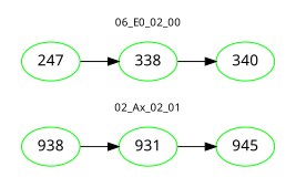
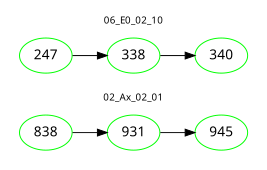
  digraph {
    fontname="Noto Sans"
    rankdir=LR
    node [color=green fontname="Noto Sans"]
    edge [color=black fontname="Noto Sans"]
-   n1 [label=938]
+   n1 [label=838]
    n2 [label=931]
    n3 [label=945]
    n4 [label=247]
    n5 [label=338]
    n6 [label=340]
    subgraph cluster_1 {
      color=white
      fontsize=10
      label="02_Ax_02_01"
      n1
      n2
      n3
    }
    subgraph cluster_2 {
      color=white
      fontsize=10
-     label="06_E0_02_00"
+     label="06_E0_02_10"
      n4
      n5
      n6
    }
    n1 -> n2
    n2 -> n3
    n4 -> n5
    n5 -> n6
  }
